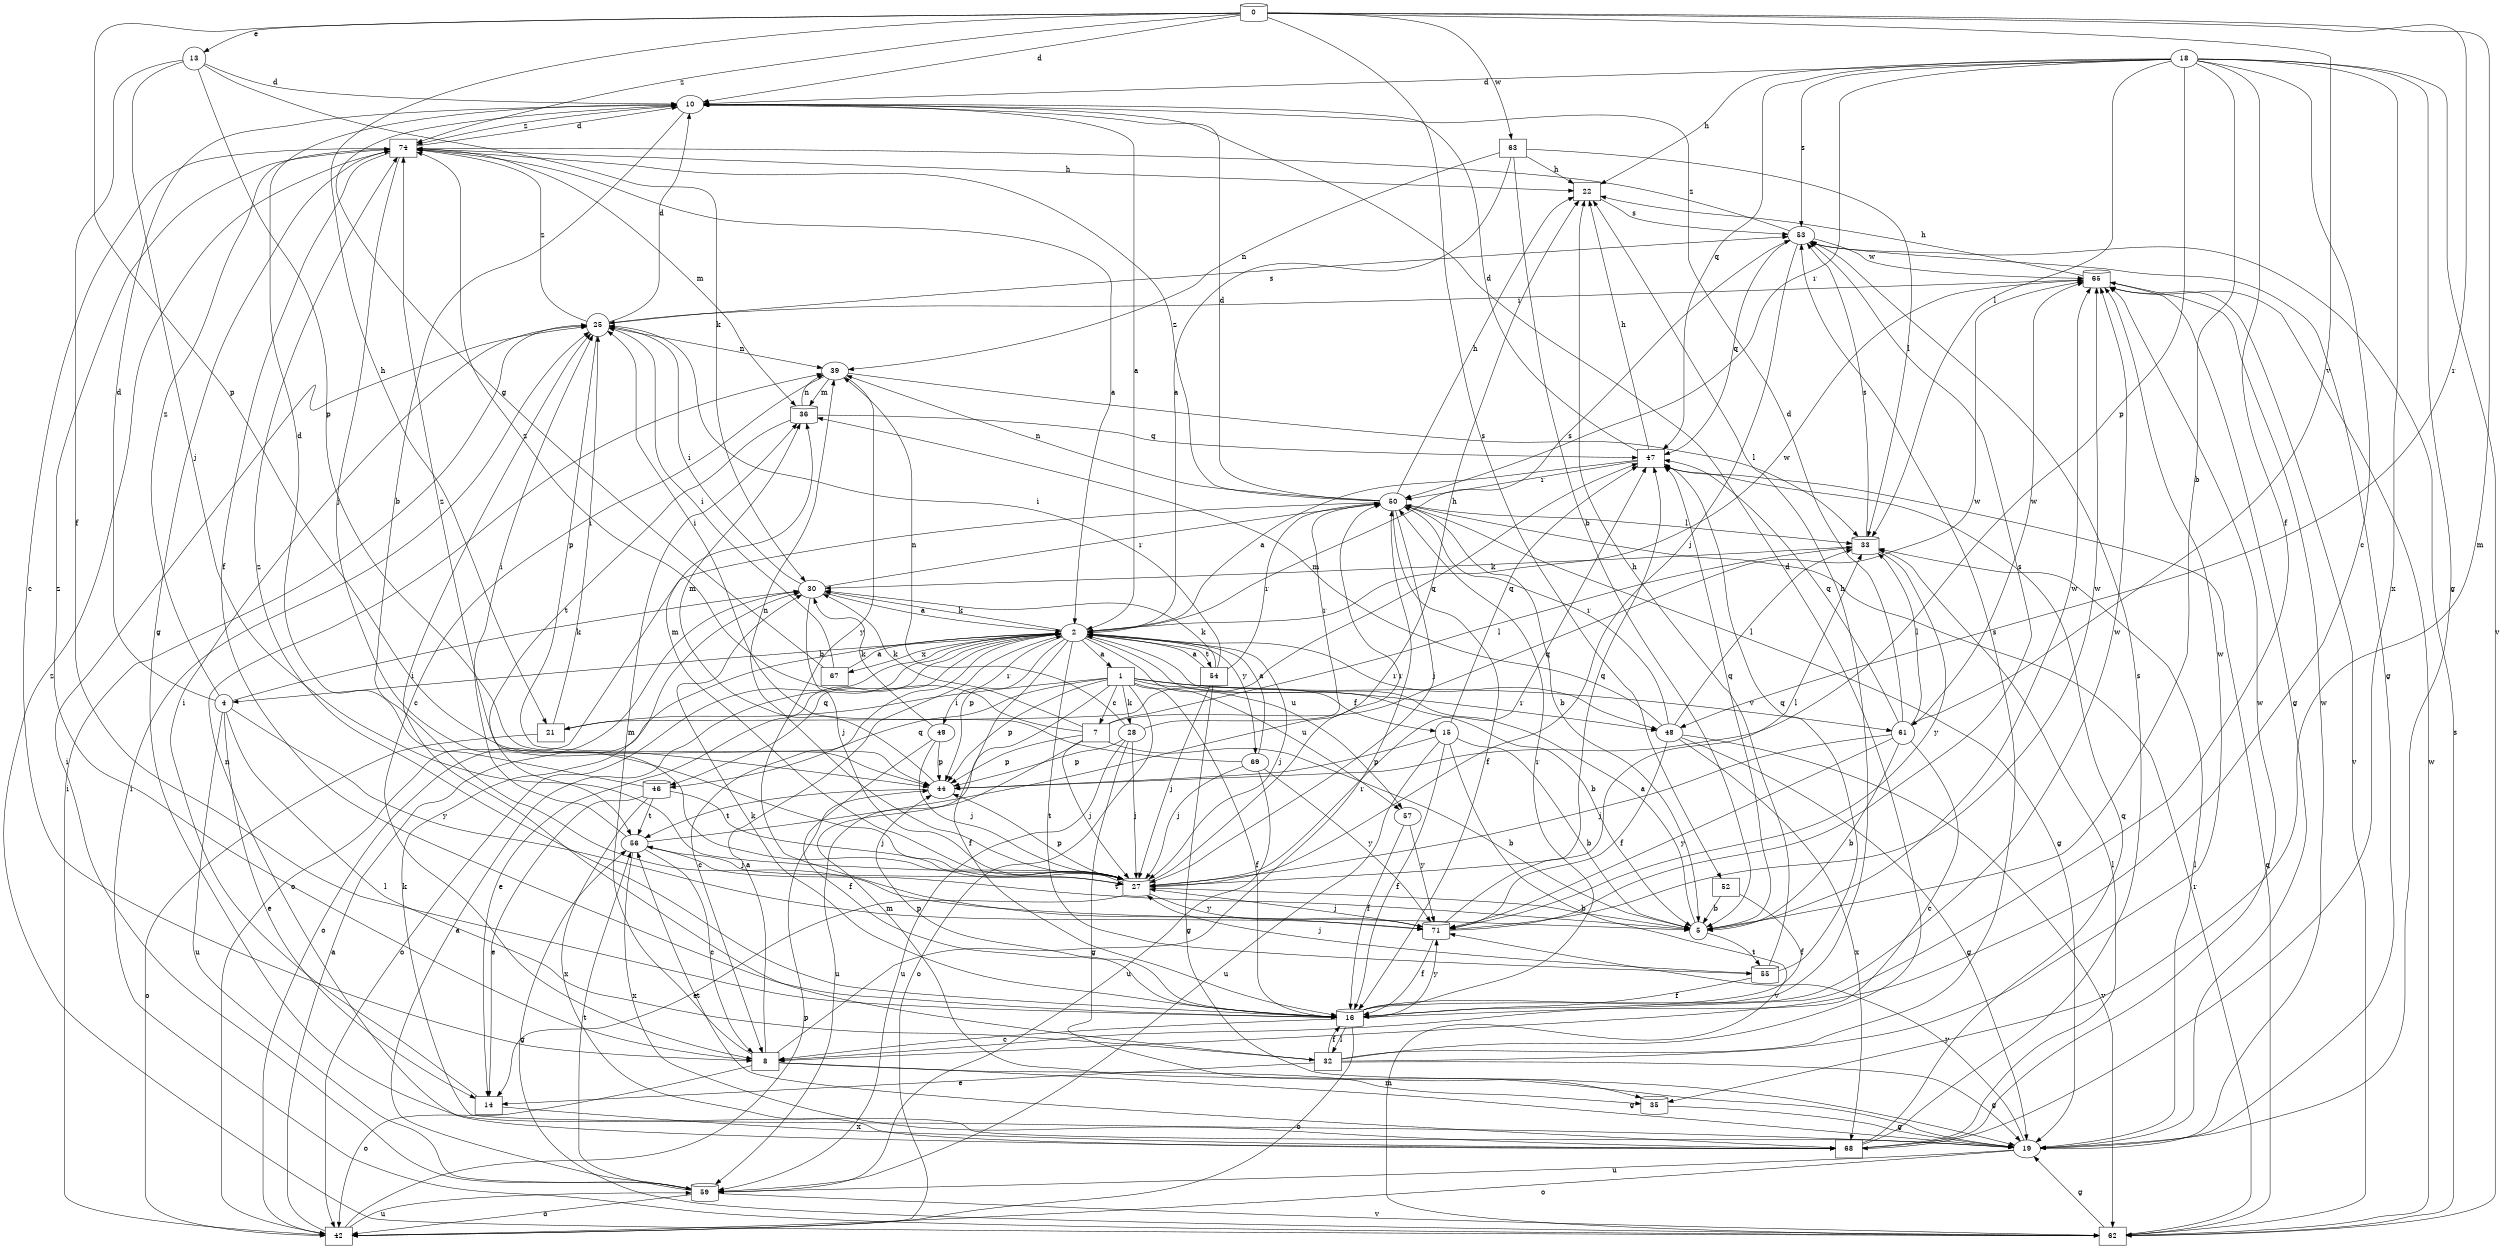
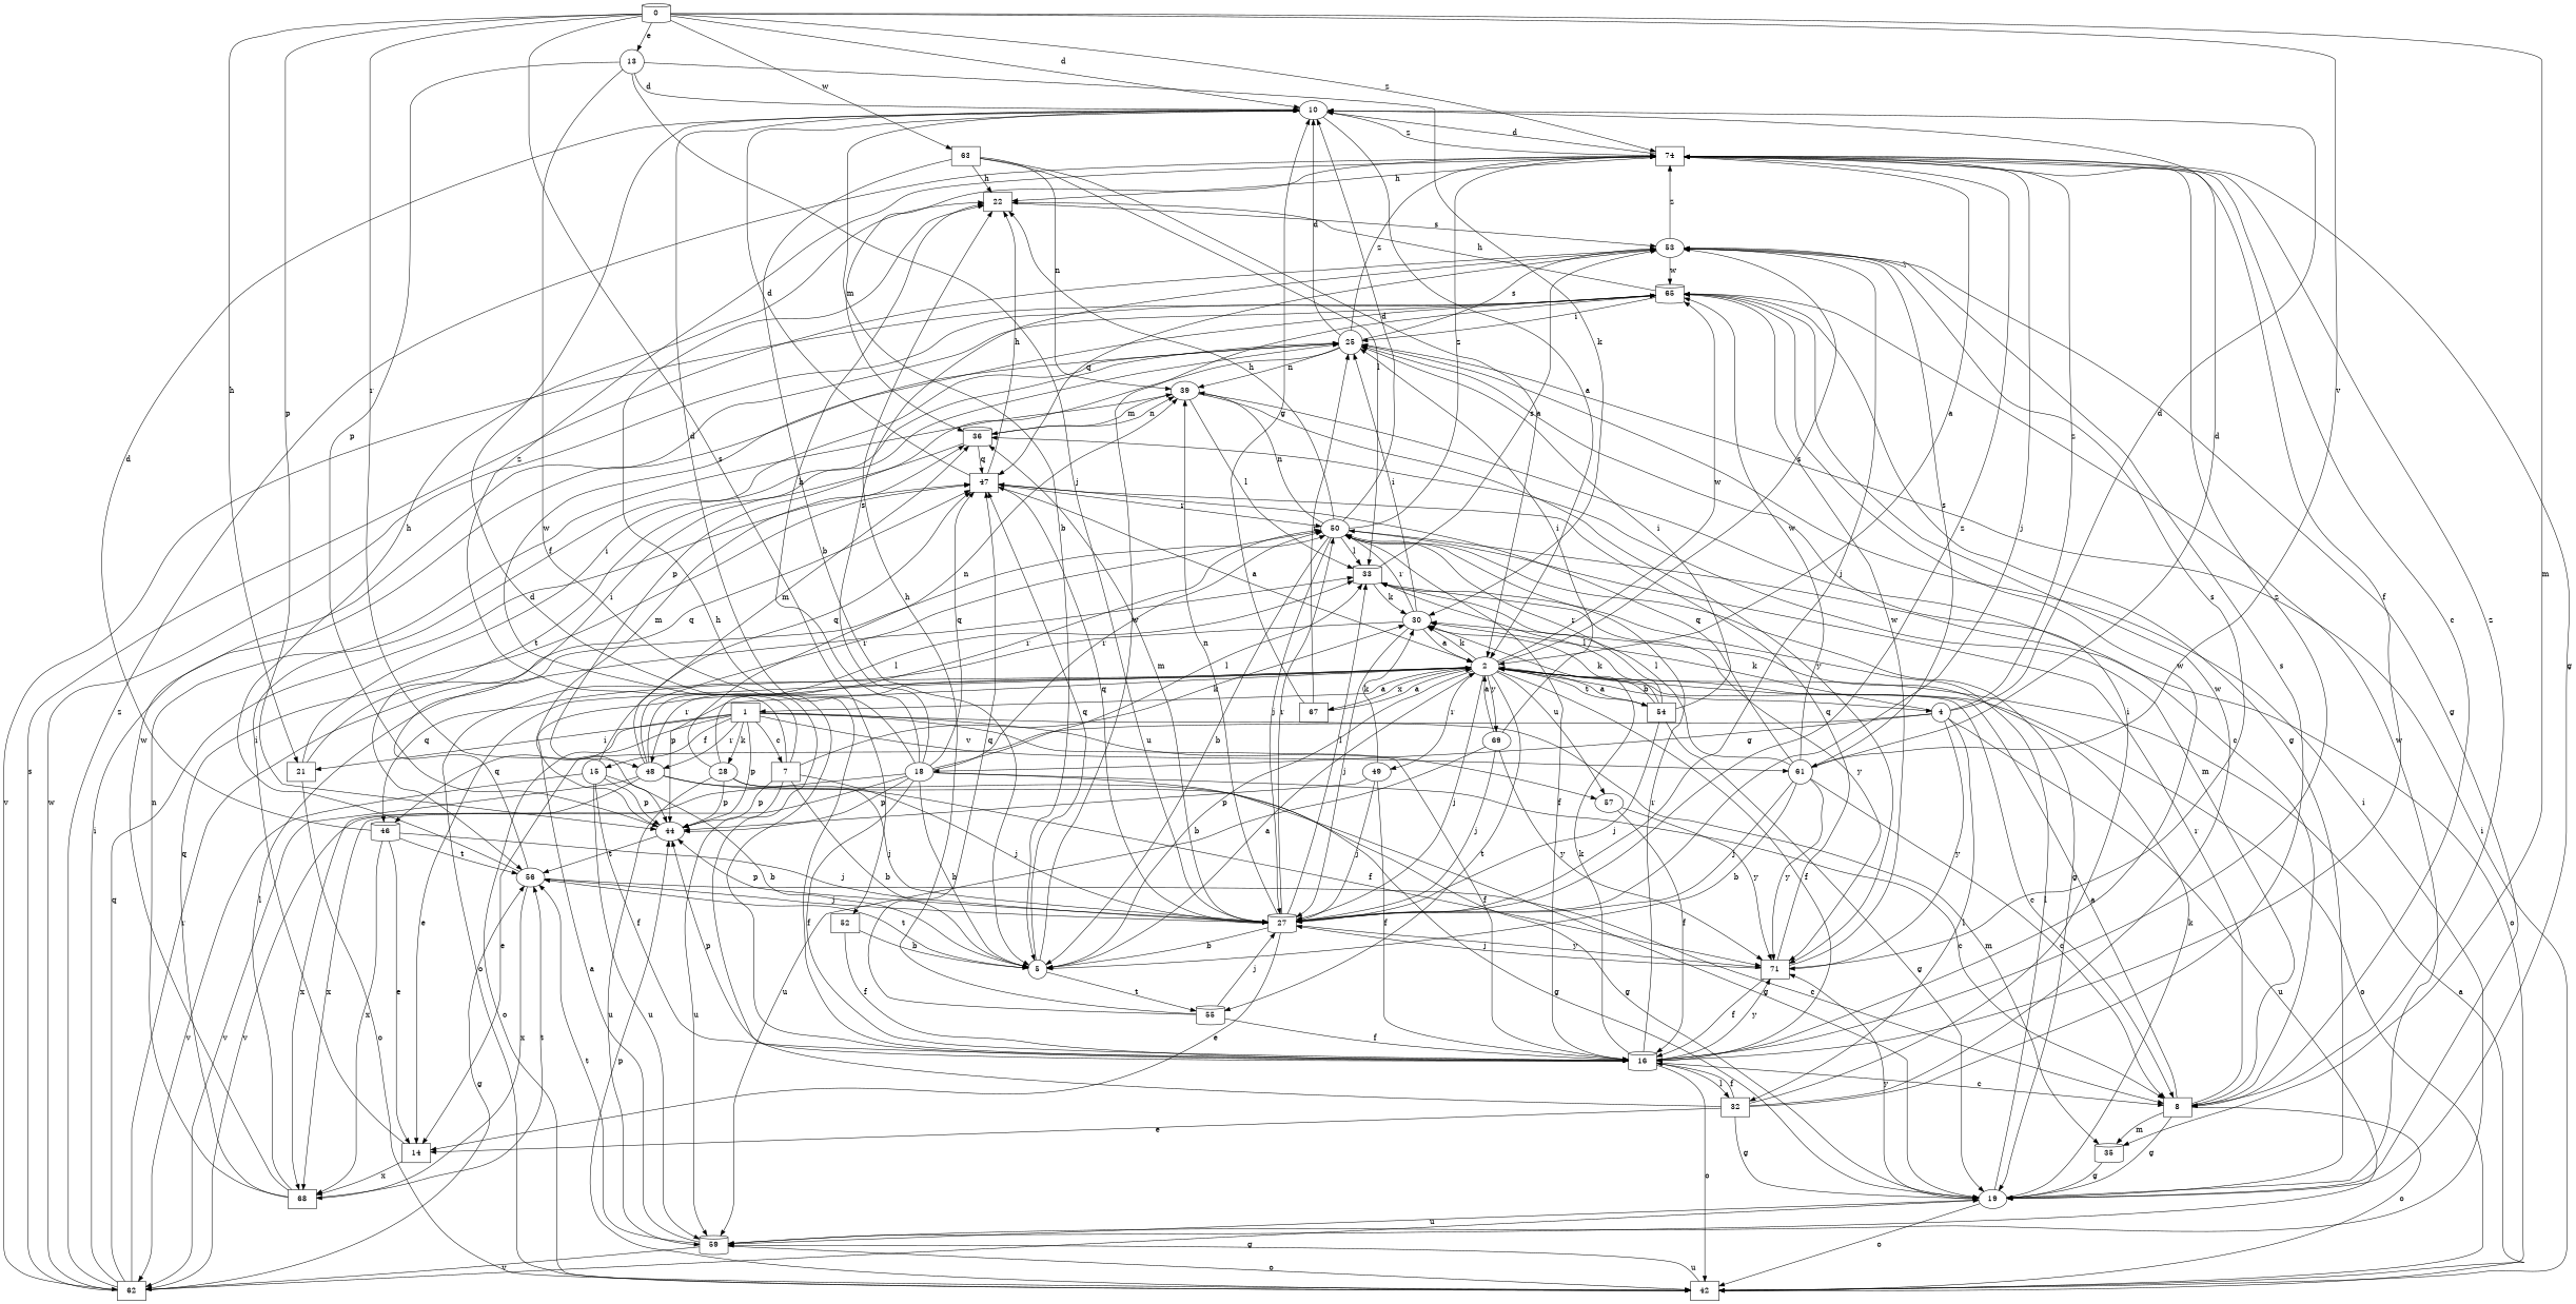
  strict digraph {
    node [shape=box]
    0 [shape=cylinder]
    10 [shape=ellipse]
    13 [shape=circle]
    21
    35 [shape=cylinder]
    44 [shape=ellipse]
    48 [shape=ellipse]
    52
    61 [shape=circle]
    63
    74
    2 [shape=ellipse]
    5 [shape=circle]
    16 [shape=cylinder]
    27 [shape=cylinder]
    30 [shape=ellipse]
    25 [shape=circle]
    42
    47
    19 [shape=ellipse]
    56 [shape=ellipse]
    36 [shape=cylinder]
-   71 [shape=cylinder]
+   71
    50 [shape=ellipse]
    68
    62
    33 [shape=cylinder]
    8
    65 [shape=cylinder]
    22
    39 [shape=ellipse]
    1
    7
    15 [shape=circle]
    28 [shape=ellipse]
    46 [shape=cylinder]
    57 [shape=ellipse]
    59 [shape=cylinder]
    32
    53 [shape=ellipse]
    14
    4 [shape=circle]
    49 [shape=ellipse]
    54
    55 [shape=cylinder]
    67
    69 [shape=ellipse]
    18 [shape=ellipse]
    0 -> 10 [label=d]
    0 -> 13 [label=e]
    0 -> 21 [label=h]
    0 -> 35 [label=m]
    0 -> 44 [label=p]
    0 -> 48 [label=r]
    0 -> 52 [label=s]
    0 -> 61 [label=v]
    0 -> 63 [label=w]
    0 -> 74 [label=z]
    10 -> 74 [label=z]
    10 -> 2 [label=a]
    10 -> 5 [label=b]
    13 -> 10 [label=d]
    13 -> 44 [label=p]
    13 -> 16 [label=f]
    13 -> 27 [label=j]
    13 -> 30 [label=k]
    21 -> 25 [label=i]
    21 -> 42 [label=o]
    21 -> 47 [label=q]
    35 -> 19 [label=g]
    44 -> 56 [label=t]
    44 -> 36 [label=m]
    48 -> 19 [label=g]
    48 -> 36 [label=m]
    48 -> 71 [label=f]
    48 -> 50 [label=r]
    48 -> 68 [label=x]
    48 -> 62 [label=v]
    48 -> 33 [label=l]
    52 -> 5 [label=b]
    52 -> 16 [label=f]
    61 -> 10 [label=d]
    61 -> 5 [label=b]
    61 -> 27 [label=j]
    61 -> 47 [label=q]
    61 -> 71 [label=y]
    61 -> 33 [label=l]
    61 -> 8 [label=c]
    61 -> 65 [label=w]
    63 -> 2 [label=a]
    63 -> 5 [label=b]
    63 -> 33 [label=l]
    63 -> 22 [label=h]
    63 -> 39 [label=n]
    74 -> 10 [label=d]
    74 -> 2 [label=a]
    74 -> 16 [label=f]
    74 -> 27 [label=j]
    74 -> 19 [label=g]
    74 -> 36 [label=m]
    74 -> 8 [label=c]
    74 -> 22 [label=h]
    2 -> 44 [label=p]
    2 -> 48 [label=r]
    2 -> 5 [label=b]
    2 -> 16 [label=f]
    2 -> 27 [label=j]
    2 -> 30 [label=k]
    2 -> 42 [label=o]
    2 -> 8 [label=c]
    2 -> 65 [label=w]
    2 -> 1 [label=a]
    2 -> 46 [label=q]
    2 -> 57 [label=u]
    2 -> 53 [label=s]
    2 -> 14 [label=e]
    2 -> 4 [label=b]
    2 -> 49 [label=r]
    2 -> 54 [label=t]
    2 -> 55 [label=t]
    2 -> 67 [label=x]
    2 -> 69 [label=y]
    5 -> 2 [label=a]
    5 -> 47 [label=q]
    5 -> 56 [label=t]
    5 -> 65 [label=w]
    5 -> 55 [label=t]
    16 -> 44 [label=p]
    16 -> 74 [label=z]
    16 -> 30 [label=k]
    16 -> 42 [label=o]
    16 -> 71 [label=y]
    16 -> 50 [label=r]
    16 -> 8 [label=c]
    16 -> 65 [label=w]
    16 -> 22 [label=h]
    16 -> 32 [label=l]
    27 -> 44 [label=p]
    27 -> 74 [label=z]
    27 -> 5 [label=b]
    27 -> 47 [label=q]
    27 -> 36 [label=m]
    27 -> 71 [label=y]
    27 -> 50 [label=r]
    27 -> 33 [label=l]
    27 -> 39 [label=n]
    27 -> 14 [label=e]
    30 -> 2 [label=a]
    30 -> 27 [label=j]
    30 -> 25 [label=i]
    30 -> 42 [label=o]
    30 -> 50 [label=r]
    25 -> 10 [label=d]
    25 -> 44 [label=p]
    25 -> 74 [label=z]
    25 -> 39 [label=n]
    25 -> 53 [label=s]
    42 -> 44 [label=p]
    42 -> 2 [label=a]
    42 -> 25 [label=i]
    42 -> 59 [label=u]
    47 -> 10 [label=d]
    47 -> 2 [label=a]
    47 -> 50 [label=r]
    47 -> 22 [label=h]
    19 -> 30 [label=k]
    19 -> 42 [label=o]
    19 -> 71 [label=y]
    19 -> 33 [label=l]
    19 -> 65 [label=w]
    19 -> 59 [label=u]
    56 -> 27 [label=j]
    56 -> 25 [label=i]
    56 -> 68 [label=x]
    56 -> 8 [label=c]
    56 -> 22 [label=h]
    36 -> 47 [label=q]
    36 -> 56 [label=t]
    36 -> 39 [label=n]
    71 -> 16 [label=f]
    71 -> 27 [label=j]
    71 -> 47 [label=q]
    71 -> 65 [label=w]
    71 -> 53 [label=s]
    50 -> 10 [label=d]
    50 -> 74 [label=z]
    50 -> 5 [label=b]
    50 -> 16 [label=f]
    50 -> 27 [label=j]
    50 -> 42 [label=o]
    50 -> 19 [label=g]
    50 -> 33 [label=l]
    50 -> 22 [label=h]
    50 -> 39 [label=n]
    68 -> 47 [label=q]
    68 -> 56 [label=t]
    68 -> 33 [label=l]
    68 -> 65 [label=w]
    68 -> 39 [label=n]
-   68 -> 53 [label=s]
+   61 -> 53 [label=s]
    62 -> 74 [label=z]
    62 -> 25 [label=i]
    62 -> 47 [label=q]
    62 -> 19 [label=g]
    62 -> 56 [label=g]
    62 -> 50 [label=r]
    62 -> 65 [label=w]
    62 -> 53 [label=s]
    33 -> 30 [label=k]
    33 -> 71 [label=y]
    33 -> 53 [label=s]
    8 -> 35 [label=m]
    8 -> 74 [label=z]
    8 -> 2 [label=a]
    8 -> 42 [label=o]
    8 -> 19 [label=g]
    8 -> 36 [label=m]
    8 -> 50 [label=r]
    65 -> 25 [label=i]
    65 -> 19 [label=g]
    65 -> 62 [label=v]
    65 -> 22 [label=h]
    22 -> 53 [label=s]
    39 -> 36 [label=m]
    39 -> 71 [label=y]
    39 -> 33 [label=l]
    39 -> 8 [label=c]
    1 -> 21 [label=i]
    1 -> 35 [label=m]
    1 -> 44 [label=p]
    1 -> 48 [label=r]
    1 -> 61 [label=v]
    1 -> 16 [label=f]
    1 -> 42 [label=o]
    1 -> 7 [label=c]
    1 -> 15 [label=f]
    1 -> 28 [label=k]
    1 -> 46 [label=q]
    1 -> 57 [label=u]
    7 -> 44 [label=p]
    7 -> 74 [label=z]
    7 -> 5 [label=b]
    7 -> 27 [label=j]
    7 -> 30 [label=k]
    7 -> 65 [label=w]
    7 -> 59 [label=u]
    15 -> 44 [label=p]
    15 -> 5 [label=b]
    15 -> 16 [label=f]
    15 -> 47 [label=q]
    15 -> 62 [label=v]
    15 -> 59 [label=u]
    28 -> 44 [label=p]
    28 -> 27 [label=j]
    28 -> 19 [label=g]
    28 -> 50 [label=r]
    28 -> 39 [label=n]
    28 -> 59 [label=u]
    46 -> 10 [label=d]
    46 -> 27 [label=j]
    46 -> 56 [label=t]
    46 -> 68 [label=x]
    46 -> 14 [label=e]
    57 -> 16 [label=f]
    57 -> 71 [label=y]
    59 -> 2 [label=a]
    59 -> 25 [label=i]
    59 -> 42 [label=o]
    59 -> 56 [label=t]
    59 -> 62 [label=v]
    32 -> 10 [label=d]
    32 -> 16 [label=f]
    32 -> 25 [label=i]
    32 -> 19 [label=g]
    32 -> 65 [label=w]
    32 -> 53 [label=s]
    32 -> 14 [label=e]
    53 -> 74 [label=z]
    53 -> 27 [label=j]
    53 -> 47 [label=q]
    53 -> 19 [label=g]
    53 -> 65 [label=w]
    14 -> 25 [label=i]
    14 -> 68 [label=x]
    4 -> 10 [label=d]
    4 -> 74 [label=z]
    4 -> 30 [label=k]
    4 -> 71 [label=y]
    4 -> 59 [label=u]
    4 -> 32 [label=l]
    4 -> 14 [label=e]
+   4 -> 18 [label=g]
    49 -> 44 [label=p]
    49 -> 16 [label=f]
    49 -> 27 [label=j]
    49 -> 30 [label=k]
    54 -> 2 [label=a]
    54 -> 27 [label=j]
    54 -> 30 [label=k]
    54 -> 25 [label=i]
    54 -> 19 [label=g]
    54 -> 50 [label=r]
-   7 -> 33 [label=l]
+   54 -> 33 [label=l]
    55 -> 16 [label=f]
    55 -> 27 [label=j]
    55 -> 47 [label=q]
    55 -> 22 [label=h]
    67 -> 10 [label=g]
    67 -> 2 [label=a]
    67 -> 25 [label=i]
    69 -> 2 [label=a]
    69 -> 27 [label=j]
    69 -> 25 [label=i]
    69 -> 71 [label=y]
    69 -> 59 [label=u]
    18 -> 10 [label=d]
    18 -> 44 [label=p]
    18 -> 5 [label=b]
    18 -> 16 [label=f]
    18 -> 47 [label=q]
    18 -> 19 [label=g]
    18 -> 50 [label=r]
    18 -> 68 [label=x]
    18 -> 62 [label=v]
    18 -> 33 [label=l]
    18 -> 8 [label=c]
    18 -> 22 [label=h]
    18 -> 53 [label=s]
  }
